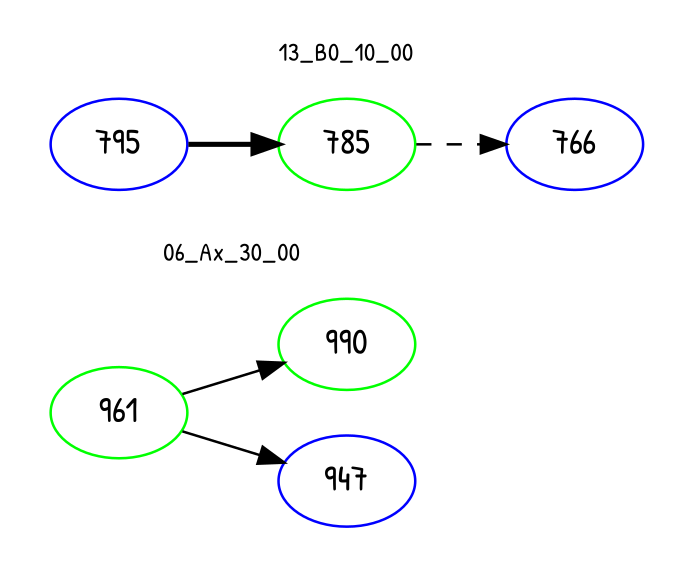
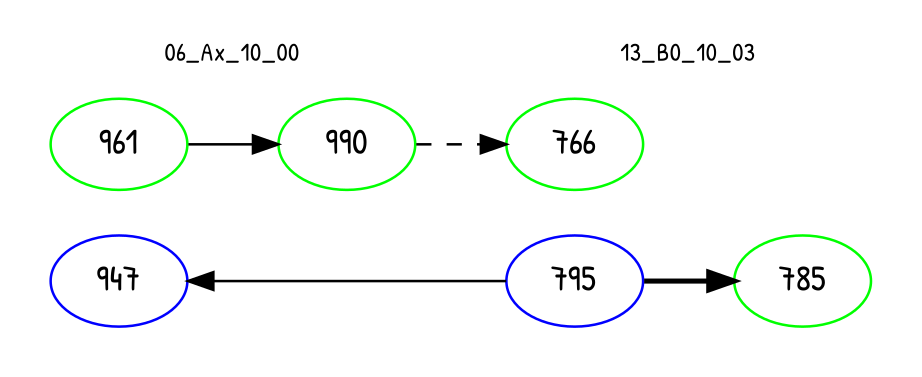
  digraph {
    fontname="Patrick Hand"
    rankdir=LR
    node [color=green fontname="Patrick Hand"]
    edge [color=black fontname="Patrick Hand" style=solid]
    n1 [label=961]
    n2 [color=blue label=947]
    n3 [label=990]
    n4 [label=785]
-   n5 [color=blue label=766]
+   n5 [label=766]
    n6 [color=blue label=795]
    subgraph cluster_1 {
      color=white
      fontsize=10
-     label="06_Ax_30_00"
+     label="06_Ax_10_00"
      n1
      n2
      n3
    }
    subgraph cluster_2 {
      color=white
      fontsize=10
-     label="13_B0_10_00"
+     label="13_B0_10_03"
      n4
      n5
      n6
    }
-   n1 -> n2
+   n6 -> n2
    n1 -> n3
-   n4 -> n5 [style=dashed]
+   n3 -> n5 [style=dashed]
    n6 -> n4 [style=bold]
  }
